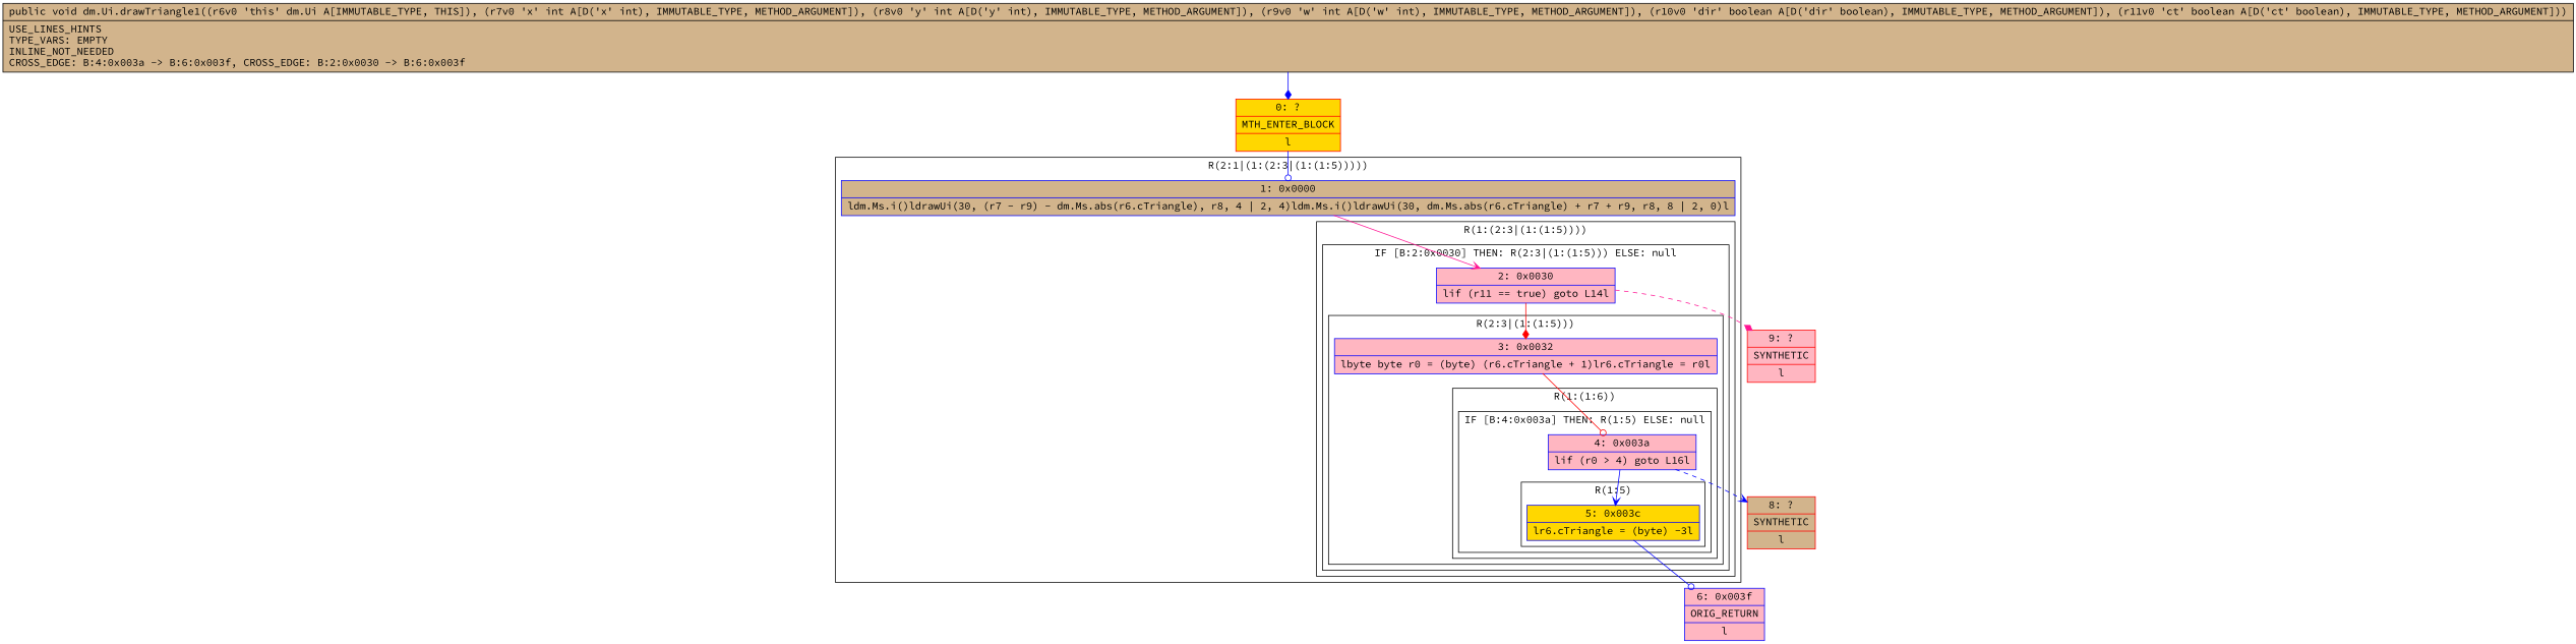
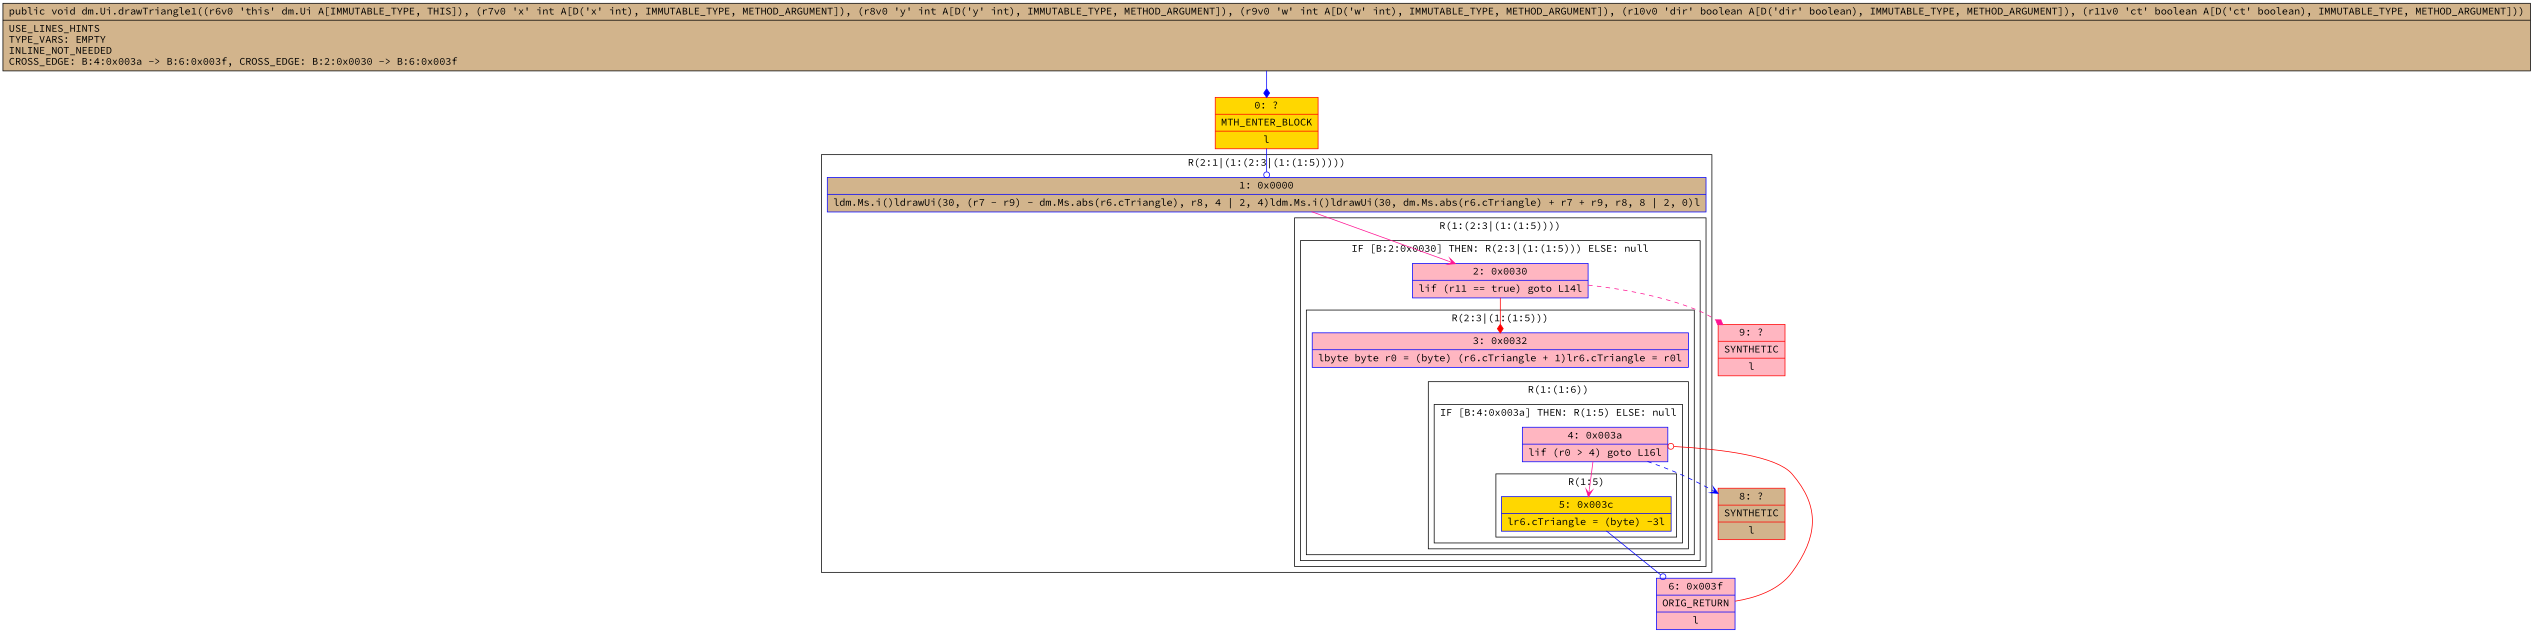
  digraph {
    fontname="Source Code Pro"
    node [color=blue fillcolor=lightpink fontname="Source Code Pro" shape=record style=filled]
    edge [arrowhead=odot color=blue fontname="Source Code Pro"]
    n1 [fillcolor=gold label="{5\:\ 0x003c|lr6.cTriangle = (byte) \-3l}"]
    n2 [label="{4\:\ 0x003a|lif (r0 \> 4) goto L16l}"]
    n3 [label="{3\:\ 0x0032|lbyte byte r0 = (byte) (r6.cTriangle + 1)lr6.cTriangle = r0l}"]
    n4 [label="{2\:\ 0x0030|lif (r11 == true) goto L14l}"]
    n5 [fillcolor=tan label="{1\:\ 0x0000|ldm.Ms.i()ldrawUi(30, (r7 \- r9) \- dm.Ms.abs(r6.cTriangle), r8, 4 \| 2, 4)ldm.Ms.i()ldrawUi(30, dm.Ms.abs(r6.cTriangle) + r7 + r9, r8, 8 \| 2, 0)l}"]
    n6 [label="{6\:\ 0x003f|ORIG_RETURN\l|l}"]
    n7 [color=red fillcolor=tan label="{8\:\ ?|SYNTHETIC\l|l}"]
    n8 [color=red label="{9\:\ ?|SYNTHETIC\l|l}"]
    n9 [color=red fillcolor=gold label="{0\:\ ?|MTH_ENTER_BLOCK\l|l}"]
    n10 [fillcolor=tan label="{public void dm.Ui.drawTriangle1((r6v0 'this' dm.Ui A[IMMUTABLE_TYPE, THIS]), (r7v0 'x' int A[D('x' int), IMMUTABLE_TYPE, METHOD_ARGUMENT]), (r8v0 'y' int A[D('y' int), IMMUTABLE_TYPE, METHOD_ARGUMENT]), (r9v0 'w' int A[D('w' int), IMMUTABLE_TYPE, METHOD_ARGUMENT]), (r10v0 'dir' boolean A[D('dir' boolean), IMMUTABLE_TYPE, METHOD_ARGUMENT]), (r11v0 'ct' boolean A[D('ct' boolean), IMMUTABLE_TYPE, METHOD_ARGUMENT]))  | USE_LINES_HINTS\lTYPE_VARS: EMPTY\lINLINE_NOT_NEEDED\lCROSS_EDGE: B:4:0x003a \-\> B:6:0x003f, CROSS_EDGE: B:2:0x0030 \-\> B:6:0x003f\l}" color=""]
    subgraph cluster_1 {
      label="R(2:1|(1:(2:3|(1:(1:5)))))"
      n5
      subgraph cluster_2 {
        label="R(1:(2:3|(1:(1:5))))"
        subgraph cluster_3 {
          label="IF [B:2:0x0030] THEN: R(2:3|(1:(1:5))) ELSE: null"
          n4
          subgraph cluster_4 {
            label="R(2:3|(1:(1:5)))"
            n3
            subgraph cluster_5 {
              label="R(1:(1:6))"
              subgraph cluster_6 {
                label="IF [B:4:0x003a] THEN: R(1:5) ELSE: null"
                n2
                subgraph cluster_7 {
                  label="R(1:5)"
                  n1
                }
              }
            }
          }
        }
      }
    }
    n1 -> n6
-   n2 -> n1 [arrowhead=vee]
+   n2 -> n1 [arrowhead=vee color=deeppink]
    n2 -> n7 [arrowhead=vee style=dashed]
-   n3 -> n2 [color=red]
+   n6 -> n2 [color=red]
    n4 -> n3 [arrowhead=diamond color=red]
    n4 -> n8 [arrowhead=diamond color=deeppink style=dashed]
    n5 -> n4 [arrowhead=vee color=deeppink]
    n9 -> n5
    n10 -> n9 [arrowhead=diamond]
  }
